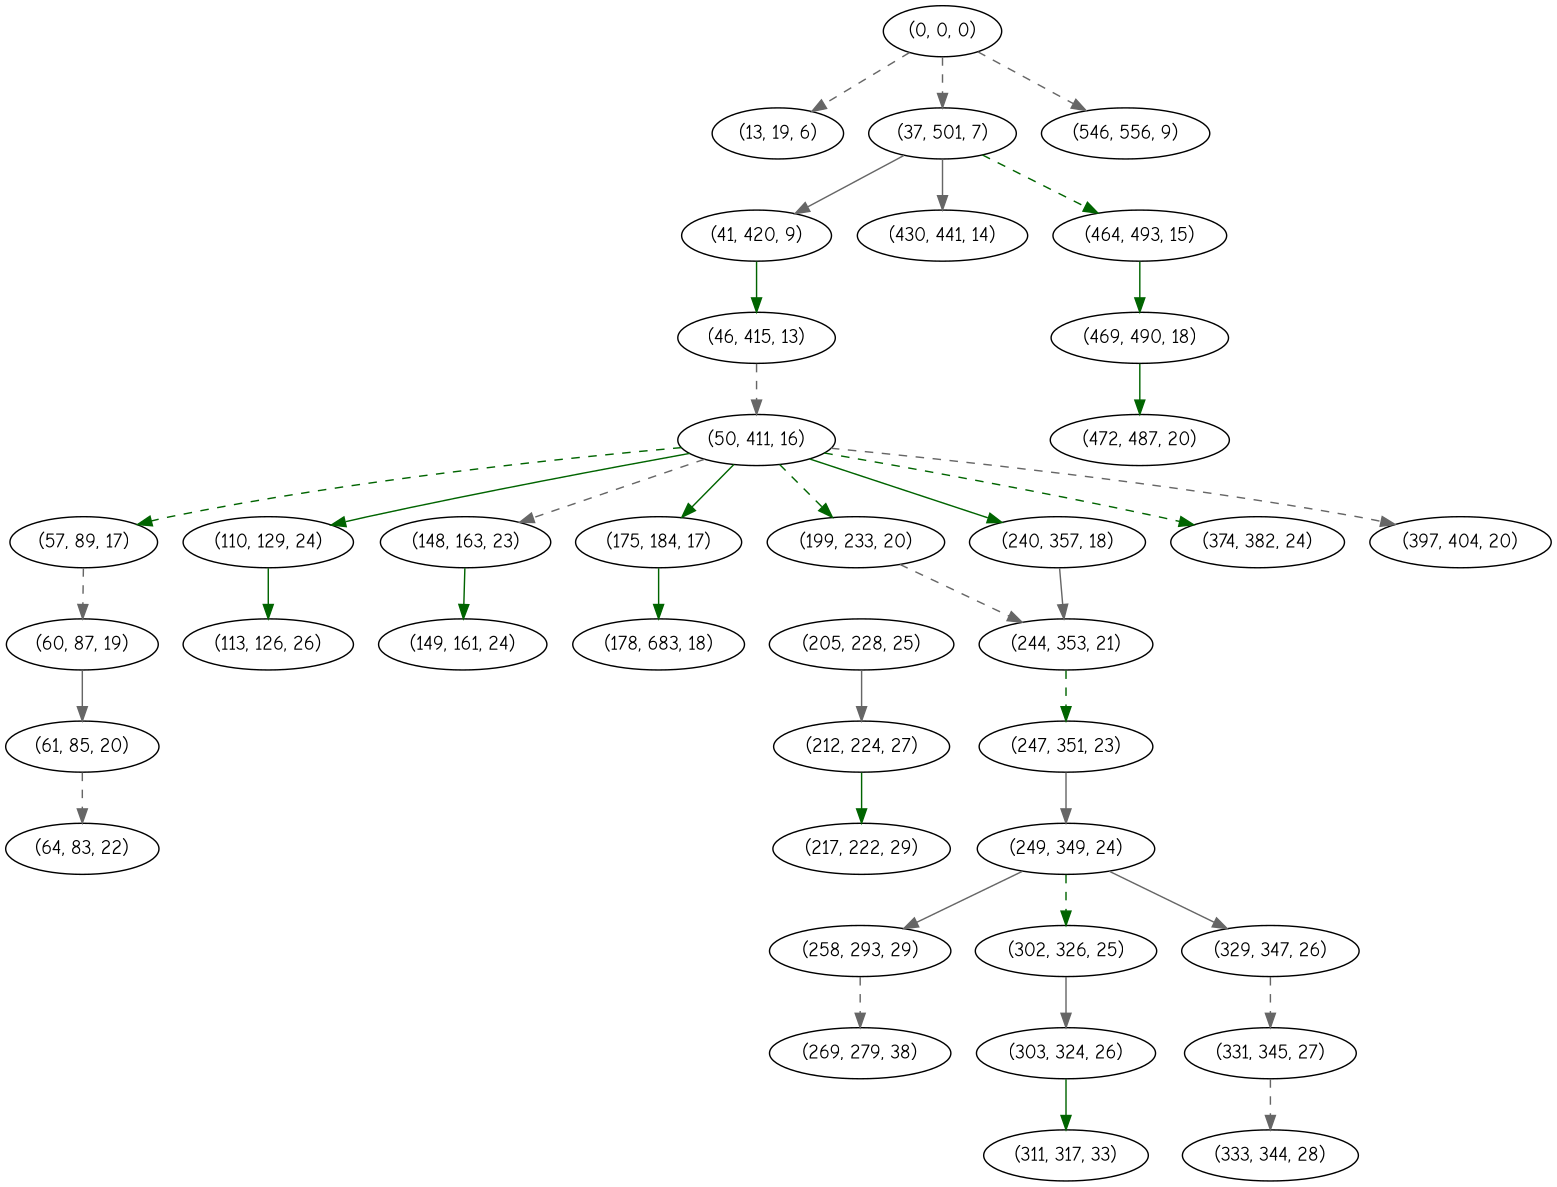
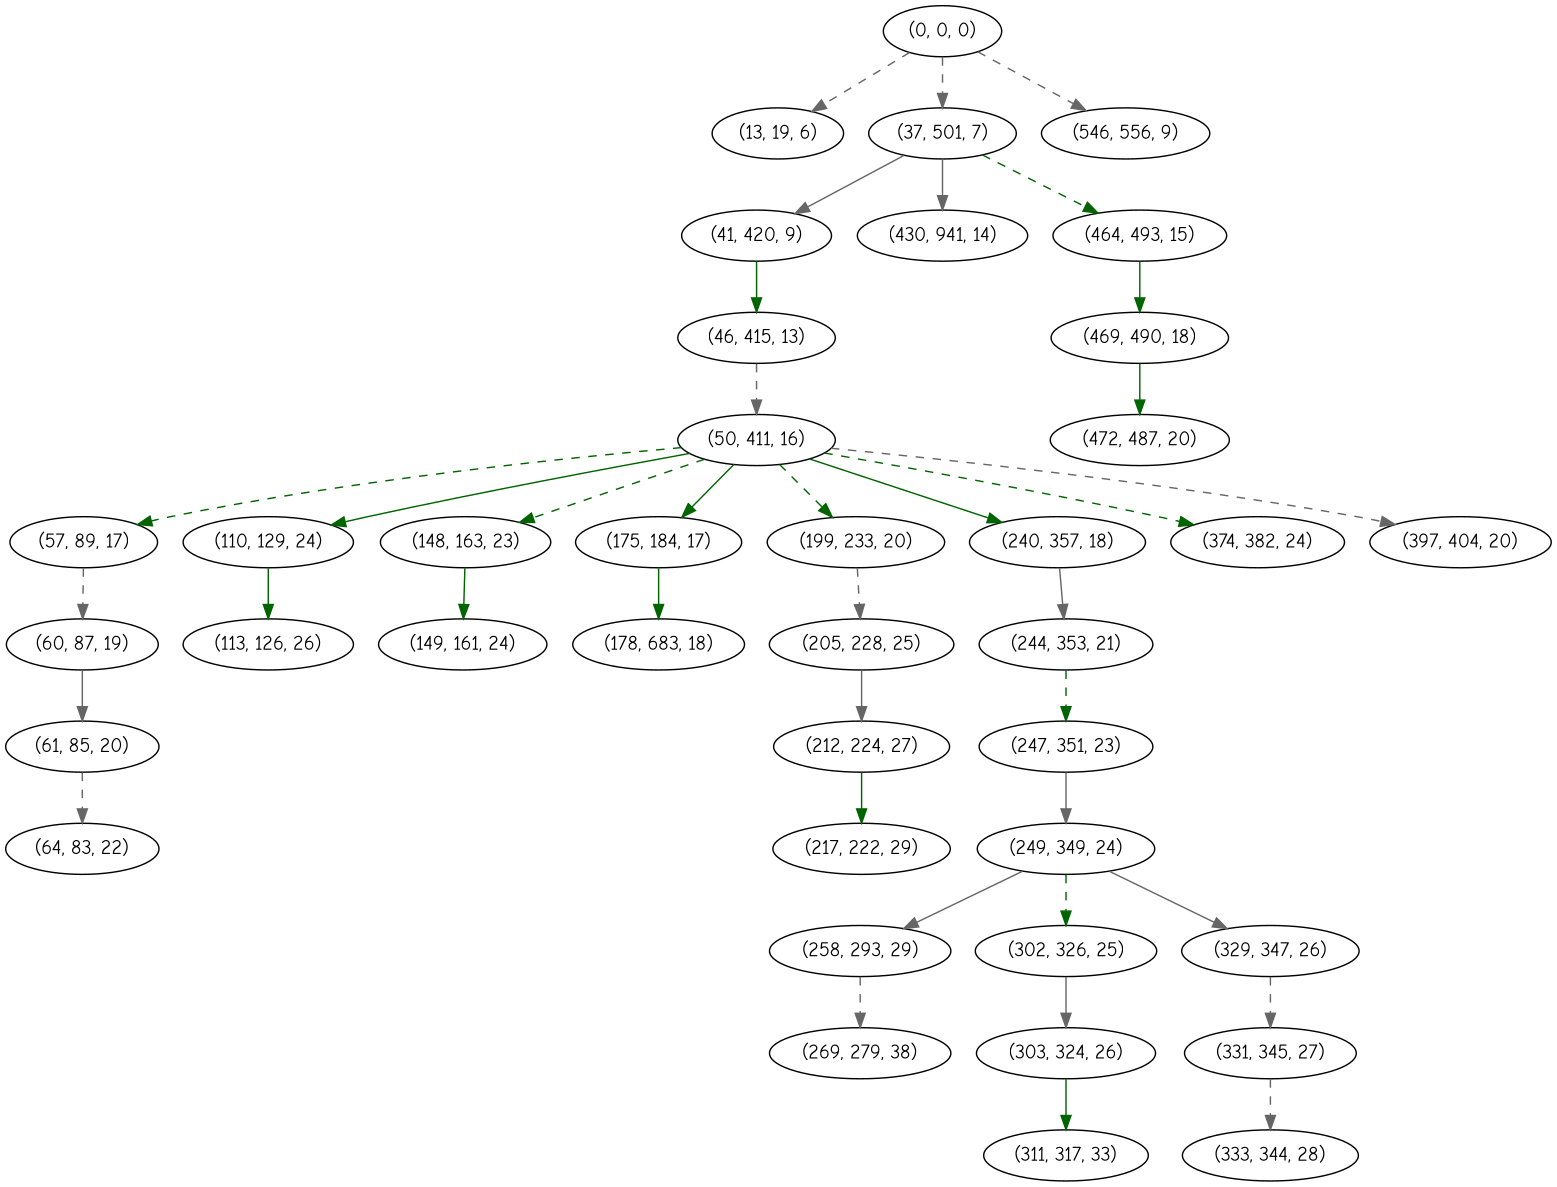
  digraph {
    fontname="Comic Neue"
    node [fontname="Comic Neue"]
    edge [color=gray40 fontname="Comic Neue" style=solid]
    "(0, 0, 0)"
    "(13, 19, 6)"
    "(37, 501, 7)"
    "(546, 556, 9)"
    "(41, 420, 9)"
-   "(430, 441, 14)"
+   "(430, 441, 14)" [label="(430, 941, 14)"]
    "(464, 493, 15)"
    "(46, 415, 13)"
    "(469, 490, 18)"
    "(50, 411, 16)"
    "(57, 89, 17)"
    "(110, 129, 24)"
    "(148, 163, 23)"
    "(175, 184, 17)"
    "(199, 233, 20)"
    "(240, 357, 18)"
    "(374, 382, 24)"
    "(397, 404, 20)"
    "(60, 87, 19)"
    "(113, 126, 26)"
    "(149, 161, 24)"
    n22 [label="(178, 683, 18)"]
    "(205, 228, 25)"
    "(244, 353, 21)"
    "(61, 85, 20)"
    "(64, 83, 22)"
    "(212, 224, 27)"
    "(217, 222, 29)"
    "(247, 351, 23)"
    "(249, 349, 24)"
    "(258, 293, 29)"
    "(302, 326, 25)"
    "(329, 347, 26)"
    "(269, 279, 38)"
    "(303, 324, 26)"
    "(331, 345, 27)"
    "(311, 317, 33)"
    "(333, 344, 28)"
    "(472, 487, 20)"
    "(0, 0, 0)" -> "(13, 19, 6)" [style=dashed]
    "(0, 0, 0)" -> "(37, 501, 7)" [style=dashed]
    "(0, 0, 0)" -> "(546, 556, 9)" [style=dashed]
    "(37, 501, 7)" -> "(41, 420, 9)"
    "(37, 501, 7)" -> "(430, 441, 14)"
    "(37, 501, 7)" -> "(464, 493, 15)" [color=darkgreen style=dashed]
    "(41, 420, 9)" -> "(46, 415, 13)" [color=darkgreen]
    "(464, 493, 15)" -> "(469, 490, 18)" [color=darkgreen]
    "(46, 415, 13)" -> "(50, 411, 16)" [style=dashed]
    "(469, 490, 18)" -> "(472, 487, 20)" [color=darkgreen]
    "(50, 411, 16)" -> "(57, 89, 17)" [color=darkgreen style=dashed]
    "(50, 411, 16)" -> "(110, 129, 24)" [color=darkgreen]
-   "(50, 411, 16)" -> "(148, 163, 23)" [style=dashed]
+   "(50, 411, 16)" -> "(148, 163, 23)" [color=darkgreen style=dashed]
    "(50, 411, 16)" -> "(175, 184, 17)" [color=darkgreen]
    "(50, 411, 16)" -> "(199, 233, 20)" [color=darkgreen style=dashed]
    "(50, 411, 16)" -> "(240, 357, 18)" [color=darkgreen]
    "(50, 411, 16)" -> "(374, 382, 24)" [color=darkgreen style=dashed]
    "(50, 411, 16)" -> "(397, 404, 20)" [style=dashed]
    "(57, 89, 17)" -> "(60, 87, 19)" [style=dashed]
    "(110, 129, 24)" -> "(113, 126, 26)" [color=darkgreen]
    "(148, 163, 23)" -> "(149, 161, 24)" [color=darkgreen]
    "(175, 184, 17)" -> n22 [color=darkgreen]
-   "(199, 233, 20)" -> "(244, 353, 21)" [style=dashed]
+   "(199, 233, 20)" -> "(205, 228, 25)" [style=dashed]
    "(240, 357, 18)" -> "(244, 353, 21)"
    "(60, 87, 19)" -> "(61, 85, 20)"
    "(205, 228, 25)" -> "(212, 224, 27)"
    "(244, 353, 21)" -> "(247, 351, 23)" [color=darkgreen style=dashed]
    "(61, 85, 20)" -> "(64, 83, 22)" [style=dashed]
    "(212, 224, 27)" -> "(217, 222, 29)" [color=darkgreen]
    "(247, 351, 23)" -> "(249, 349, 24)"
    "(249, 349, 24)" -> "(258, 293, 29)"
    "(249, 349, 24)" -> "(302, 326, 25)" [color=darkgreen style=dashed]
    "(249, 349, 24)" -> "(329, 347, 26)"
    "(258, 293, 29)" -> "(269, 279, 38)" [style=dashed]
    "(302, 326, 25)" -> "(303, 324, 26)"
    "(329, 347, 26)" -> "(331, 345, 27)" [style=dashed]
    "(303, 324, 26)" -> "(311, 317, 33)" [color=darkgreen]
    "(331, 345, 27)" -> "(333, 344, 28)" [style=dashed]
  }
